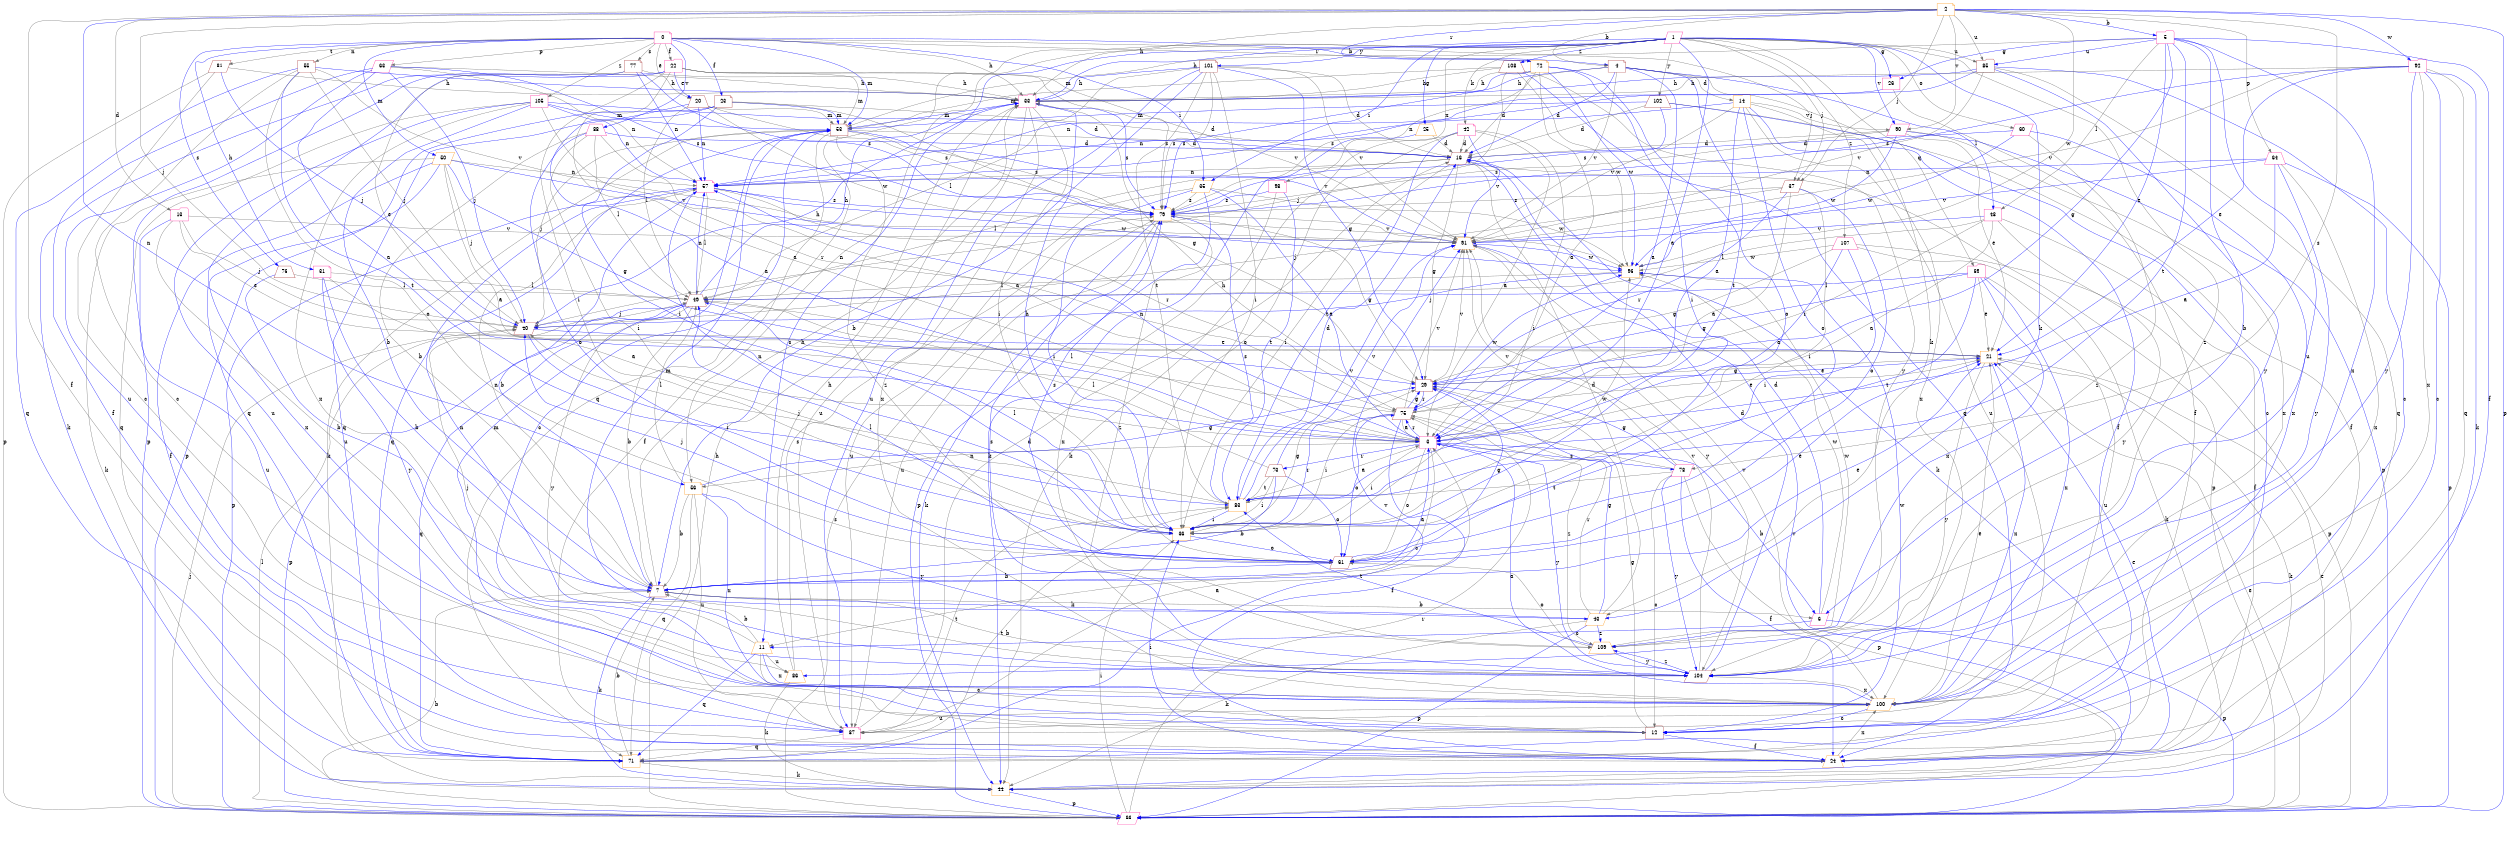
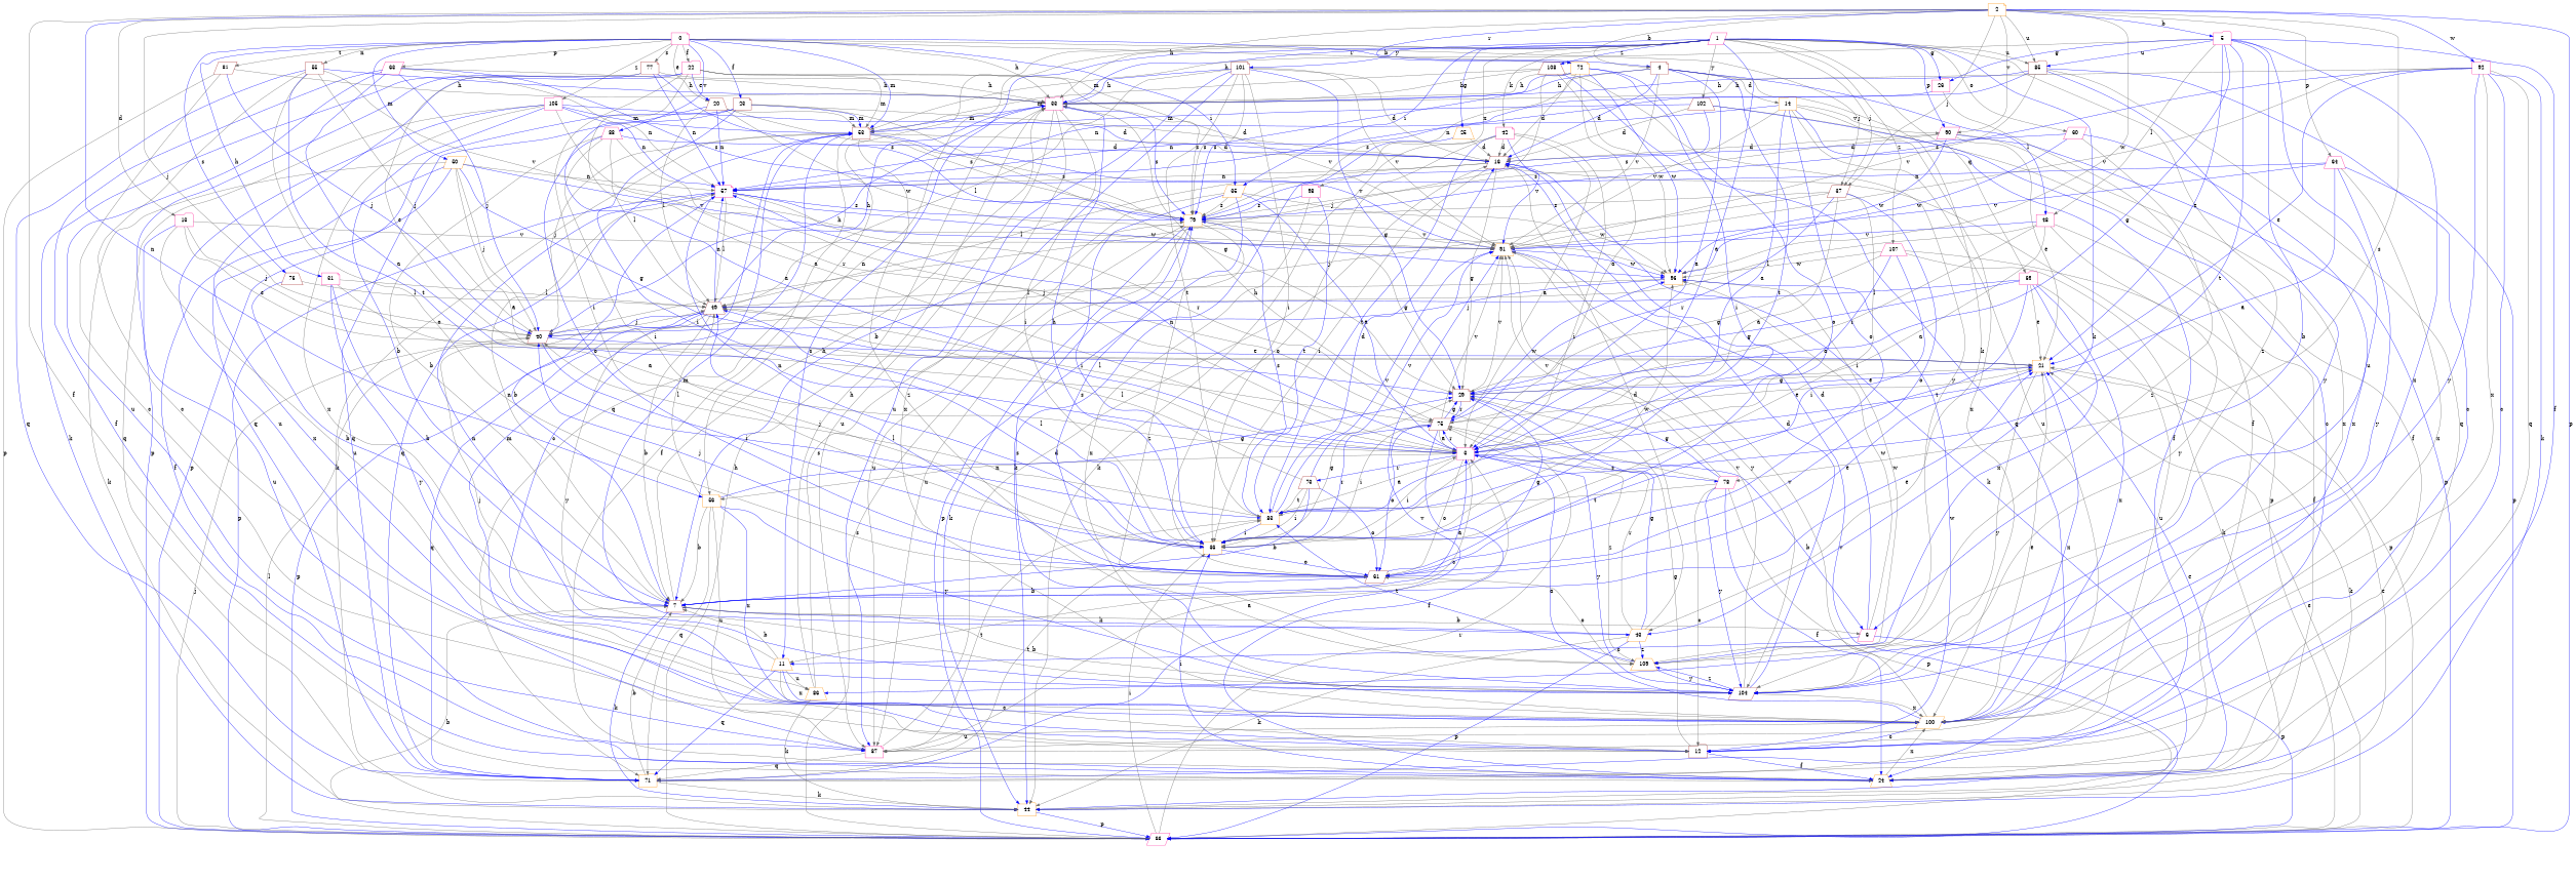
  strict digraph {
    node [color=deeppink shape=folder]
    edge [color=gray40]
    0 [shape=note]
    4 [color=brown shape=note]
    20 [color=brown shape=trapezium]
    22
    23 [color=brown shape=note]
    31 [shape=note]
    33
    35 [color=darkorange shape=parallelogram]
    37 [color=brown shape=parallelogram]
    50 [color=darkorange shape=parallelogram]
    53 [color=brown shape=note]
    55 [color=brown shape=note]
    63 [shape=parallelogram]
    72 [color=darkorange shape=note]
    76 [color=brown shape=trapezium]
    77 [color=brown shape=note]
    81 [color=brown shape=parallelogram]
    88 [shape=trapezium]
    105
    83 [color=darkorange]
    3 [shape=note]
    43 [color=darkorange shape=parallelogram]
    14 [color=darkorange]
    16 [color=brown shape=parallelogram]
    48
    79 [color=darkorange]
    91 [color=darkorange shape=trapezium]
    96 [color=darkorange]
    57 [shape=note]
    49 [color=brown shape=trapezium]
    71 [color=darkorange]
    66 [shape=parallelogram]
    36 [color=darkorange]
    29 [color=brown shape=note]
    104 [color=brown shape=parallelogram]
    7 [color=brown shape=trapezium]
    100 [color=darkorange shape=parallelogram]
    87 [shape=note]
    40 [color=brown shape=parallelogram]
    61 [color=brown shape=parallelogram]
    75 [color=brown shape=parallelogram]
    24 [color=darkorange shape=trapezium]
    44 [color=darkorange]
    109 [color=darkorange shape=trapezium]
    12 [color=brown]
    21 [color=darkorange]
    1 [shape=parallelogram]
    11 [color=darkorange shape=trapezium]
    25 [color=darkorange shape=trapezium]
    26
    42 [shape=note]
    56 [color=darkorange shape=note]
    60 [shape=parallelogram]
    69
    85 [color=brown]
    90 [shape=parallelogram]
    98 [shape=note]
    101 [color=brown shape=note]
    102 [color=brown shape=trapezium]
    107 [shape=trapezium]
    108 [color=brown shape=trapezium]
    78 [shape=parallelogram]
    6 [shape=parallelogram]
    73 [color=brown shape=trapezium]
    86 [color=darkorange shape=trapezium]
    2 [color=darkorange shape=note]
    5
    13
    64 [shape=trapezium]
    92
    0 -> 4 [color=blue label=b]
    0 -> 20 [label=e]
    0 -> 22 [label=f]
    0 -> 23 [color=blue label=f]
    0 -> 31 [color=blue label=h]
    0 -> 33 [label=h]
    0 -> 35 [color=blue label=i]
    0 -> 37 [label=j]
    0 -> 50 [color=blue label=m]
    0 -> 53 [color=blue label=m]
    0 -> 55 [label=n]
    0 -> 63 [label=p]
    0 -> 72 [label=r]
    0 -> 76 [color=blue label=s]
    0 -> 77 [label=s]
    0 -> 81 [label=t]
    0 -> 88 [color=blue label=v]
    0 -> 105 [label=z]
    4 -> 33 [color=blue label=h]
    4 -> 83 [color=blue label=t]
    4 -> 3 [color=blue label=a]
    4 -> 43 [label=k]
    4 -> 14 [label=d]
    4 -> 16 [color=blue label=d]
    4 -> 48 [color=blue label=l]
    4 -> 79 [label=s]
    4 -> 91 [label=v]
    20 -> 53 [label=m]
    20 -> 3 [color=blue label=a]
    20 -> 79 [label=s]
    20 -> 96 [label=w]
    20 -> 57 [color=blue label=n]
    20 -> 49 [label=l]
    22 -> 20 [color=blue label=e]
    22 -> 53 [label=m]
    22 -> 3 [label=a]
    22 -> 79 [label=s]
    22 -> 91 [label=v]
    22 -> 71 [color=blue label=q]
    22 -> 66 [color=blue label=p]
    22 -> 36 [label=i]
    23 -> 53 [color=blue label=m]
    23 -> 16 [label=d]
    23 -> 71 [color=blue label=q]
    23 -> 66 [color=blue label=p]
    23 -> 36 [color=blue label=i]
    23 -> 29 [label=g]
    31 -> 3 [label=a]
    31 -> 49 [label=l]
    31 -> 104 [color=blue label=y]
    31 -> 7 [color=blue label=b]
    33 -> 53 [color=blue label=m]
    33 -> 79 [color=blue label=s]
    33 -> 36 [label=i]
    33 -> 100 [label=x]
    33 -> 87 [label=u]
    35 -> 3 [color=blue label=a]
    35 -> 79 [label=s]
    35 -> 96 [label=w]
    35 -> 66 [color=blue label=p]
    35 -> 36 [color=blue label=i]
    35 -> 87 [label=u]
    37 -> 3 [label=a]
    37 -> 79 [label=s]
    37 -> 36 [label=i]
    37 -> 40 [label=j]
    37 -> 61 [color=blue label=o]
    37 -> 75 [color=blue label=r]
    50 -> 3 [label=a]
    50 -> 91 [color=blue label=v]
    50 -> 57 [label=n]
    50 -> 29 [color=blue label=g]
    50 -> 100 [color=blue label=x]
    50 -> 40 [label=j]
    50 -> 24 [color=blue label=f]
    50 -> 44 [label=k]
    53 -> 16 [label=d]
    53 -> 79 [label=s]
    53 -> 91 [color=blue label=v]
    53 -> 71 [color=blue label=q]
    53 -> 40 [label=j]
    53 -> 24 [label=f]
    53 -> 44 [label=k]
    53 -> 109 [label=z]
    53 -> 12 [color=blue label=c]
    55 -> 33 [color=blue label=h]
    55 -> 83 [color=blue label=t]
    55 -> 91 [label=v]
    55 -> 71 [color=blue label=q]
    55 -> 40 [label=j]
    55 -> 61 [label=o]
    55 -> 12 [label=c]
    63 -> 33 [label=h]
    63 -> 3 [color=blue label=a]
    63 -> 79 [color=blue label=s]
    63 -> 57 [label=n]
    63 -> 87 [color=blue label=u]
    63 -> 40 [color=blue label=j]
    63 -> 24 [color=blue label=f]
    72 -> 33 [label=h]
    72 -> 3 [label=a]
    72 -> 16 [label=d]
    72 -> 79 [color=blue label=s]
    72 -> 96 [color=blue label=w]
    72 -> 36 [color=blue label=i]
    72 -> 61 [color=blue label=o]
    76 -> 49 [label=l]
    76 -> 7 [color=blue label=b]
    77 -> 33 [label=h]
    77 -> 79 [color=blue label=s]
    77 -> 57 [color=blue label=n]
    77 -> 44 [color=blue label=k]
    77 -> 21 [label=e]
    81 -> 33 [label=h]
    81 -> 66 [label=p]
    81 -> 40 [color=blue label=j]
    81 -> 12 [label=c]
-   88 -> 3 [label=a]
+   88 -> 3 [label=j]
    88 -> 16 [color=blue label=d]
    88 -> 49 [label=l]
    88 -> 36 [label=i]
    88 -> 7 [label=b]
    88 -> 61 [color=blue label=o]
    105 -> 53 [color=blue label=m]
    105 -> 16 [color=blue label=d]
    105 -> 57 [color=blue label=n]
    105 -> 71 [label=q]
    105 -> 7 [color=blue label=b]
    105 -> 100 [label=x]
    105 -> 87 [color=blue label=u]
    105 -> 75 [label=r]
    83 -> 3 [label=a]
    83 -> 16 [color=blue label=d]
    83 -> 79 [color=blue label=s]
    83 -> 91 [color=blue label=v]
    83 -> 36 [color=blue label=i]
    83 -> 40 [label=j]
    3 -> 57 [color=blue label=n]
    3 -> 36 [label=i]
    3 -> 104 [color=blue label=y]
    3 -> 61 [label=o]
    3 -> 75 [color=blue label=r]
    3 -> 11 [label=c]
    3 -> 56 [label=n]
    3 -> 78 [color=blue label=s]
    3 -> 6 [color=blue label=b]
    3 -> 73 [color=blue label=r]
    43 -> 53 [color=blue label=m]
    43 -> 16 [label=d]
    43 -> 66 [color=blue label=p]
    43 -> 29 [color=blue label=g]
    43 -> 75 [label=r]
    43 -> 44 [label=k]
    43 -> 109 [color=blue label=z]
    14 -> 3 [color=blue label=a]
    14 -> 91 [label=v]
    14 -> 57 [color=blue label=n]
    14 -> 100 [label=x]
    14 -> 87 [label=u]
    14 -> 61 [color=blue label=o]
    14 -> 24 [color=blue label=f]
    14 -> 90 [label=v]
    16 -> 57 [label=n]
    16 -> 49 [label=l]
    16 -> 66 [label=p]
    16 -> 36 [label=i]
    16 -> 29 [label=g]
    16 -> 44 [color=blue label=k]
    48 -> 3 [label=a]
    48 -> 91 [color=blue label=v]
    48 -> 49 [label=l]
    48 -> 104 [label=y]
    48 -> 75 [label=r]
    48 -> 24 [label=f]
    79 -> 91 [label=v]
    79 -> 29 [label=g]
    79 -> 87 [label=u]
    79 -> 44 [color=blue label=k]
    79 -> 109 [label=z]
    91 -> 96 [color=blue label=w]
    91 -> 104 [label=y]
    96 -> 49 [label=l]
    96 -> 40 [color=blue label=j]
    57 -> 79 [color=blue label=s]
    57 -> 96 [color=blue label=w]
    57 -> 49 [label=l]
    57 -> 66 [color=blue label=p]
    57 -> 7 [color=blue label=b]
    57 -> 75 [label=r]
    49 -> 33 [color=blue label=h]
    49 -> 57 [color=blue label=n]
    49 -> 71 [color=blue label=q]
    49 -> 66 [color=blue label=p]
    49 -> 104 [label=y]
    49 -> 7 [label=b]
    49 -> 40 [color=blue label=j]
    71 -> 83 [label=t]
    71 -> 91 [color=blue label=v]
    71 -> 7 [label=b]
    71 -> 44 [label=k]
    66 -> 33 [label=h]
    66 -> 79 [label=s]
    66 -> 91 [color=blue label=v]
    66 -> 49 [label=l]
    66 -> 36 [label=i]
    66 -> 7 [label=b]
    66 -> 40 [label=j]
    66 -> 75 [label=r]
    66 -> 21 [label=e]
    36 -> 33 [color=blue label=h]
    36 -> 96 [label=w]
    36 -> 57 [color=blue label=n]
    36 -> 49 [color=blue label=l]
    36 -> 29 [label=g]
    36 -> 61 [color=blue label=o]
    36 -> 75 [color=blue label=r]
    29 -> 91 [label=v]
    29 -> 75 [color=blue label=r]
    29 -> 21 [color=blue label=e]
    104 -> 16 [color=blue label=d]
    104 -> 79 [color=blue label=s]
    104 -> 91 [label=v]
    104 -> 57 [color=blue label=n]
    104 -> 7 [label=b]
    104 -> 100 [label=x]
    104 -> 109 [color=blue label=z]
    7 -> 33 [label=h]
    7 -> 3 [color=blue label=a]
    7 -> 43 [color=blue label=k]
    7 -> 57 [label=n]
    7 -> 44 [color=blue label=k]
    7 -> 21 [color=blue label=e]
    7 -> 6 [label=b]
    100 -> 3 [color=blue label=a]
    100 -> 91 [label=v]
    100 -> 87 [label=u]
    100 -> 12 [color=blue label=c]
    100 -> 21 [label=e]
    87 -> 83 [label=t]
    87 -> 3 [label=a]
    87 -> 16 [label=d]
    87 -> 71 [label=q]
    40 -> 33 [color=blue label=h]
    40 -> 36 [color=blue label=i]
    40 -> 21 [color=blue label=e]
    61 -> 79 [color=blue label=s]
    61 -> 49 [color=blue label=l]
    61 -> 29 [color=blue label=g]
    61 -> 7 [color=blue label=b]
    61 -> 40 [color=blue label=j]
    61 -> 21 [color=blue label=e]
    75 -> 3 [label=a]
    75 -> 91 [label=v]
    75 -> 96 [color=blue label=w]
    75 -> 49 [label=l]
    75 -> 36 [label=i]
    75 -> 29 [color=blue label=g]
    75 -> 61 [color=blue label=o]
    75 -> 24 [color=blue label=f]
    75 -> 109 [label=z]
    75 -> 21 [label=e]
    24 -> 36 [color=blue label=i]
    24 -> 100 [label=x]
    24 -> 21 [color=blue label=e]
    44 -> 66 [color=blue label=p]
    44 -> 21 [label=e]
    109 -> 83 [color=blue label=t]
    109 -> 96 [label=w]
    109 -> 104 [color=blue label=y]
    109 -> 61 [label=o]
    12 -> 53 [color=blue label=m]
    12 -> 96 [color=blue label=w]
    12 -> 29 [label=g]
    12 -> 24 [color=blue label=f]
    21 -> 29 [label=g]
    21 -> 104 [label=y]
    21 -> 100 [color=blue label=x]
    21 -> 44 [label=k]
    1 -> 33 [color=blue label=h]
    1 -> 35 [color=blue label=i]
    1 -> 37 [label=j]
    1 -> 3 [color=blue label=a]
    1 -> 43 [color=blue label=k]
    1 -> 71 [label=q]
    1 -> 109 [label=z]
    1 -> 11 [color=blue label=c]
    1 -> 25 [color=blue label=g]
    1 -> 26 [color=blue label=g]
    1 -> 42 [label=k]
    1 -> 56 [label=n]
    1 -> 60 [label=o]
    1 -> 69 [label=q]
    1 -> 85 [label=u]
-   1 -> 90 [color=blue label=v]
+   1 -> 90 [color=blue label=p]
    1 -> 98 [label=x]
    1 -> 101 [color=blue label=y]
    1 -> 102 [label=y]
    1 -> 107 [label=z]
    1 -> 108 [color=blue label=z]
    11 -> 71 [color=blue label=q]
    11 -> 7 [label=b]
    11 -> 100 [color=blue label=x]
    11 -> 40 [label=j]
    11 -> 12 [label=c]
    11 -> 86 [label=u]
    25 -> 16 [label=d]
    25 -> 44 [color=blue label=k]
    26 -> 57 [color=blue label=n]
    26 -> 24 [label=f]
    42 -> 83 [color=blue label=t]
    42 -> 3 [label=a]
    42 -> 16 [label=d]
    42 -> 91 [color=blue label=v]
    42 -> 36 [label=i]
    42 -> 61 [label=o]
    42 -> 44 [label=k]
    56 -> 49 [label=l]
    56 -> 71 [label=q]
    56 -> 29 [color=blue label=g]
    56 -> 104 [color=blue label=y]
    56 -> 7 [label=b]
    56 -> 100 [color=blue label=x]
    56 -> 87 [label=u]
    60 -> 16 [color=blue label=d]
    60 -> 96 [color=blue label=w]
    60 -> 100 [color=blue label=x]
    60 -> 109 [label=z]
    69 -> 83 [color=blue label=t]
    69 -> 49 [color=blue label=l]
    69 -> 29 [color=blue label=g]
    69 -> 100 [color=blue label=x]
    69 -> 87 [label=u]
    69 -> 109 [color=blue label=x]
    69 -> 21 [label=e]
    85 -> 33 [color=blue label=h]
    85 -> 91 [label=v]
    85 -> 57 [color=blue label=n]
    85 -> 71 [label=q]
    85 -> 104 [color=blue label=y]
    85 -> 12 [color=blue label=c]
    90 -> 16 [label=d]
    90 -> 79 [label=s]
    90 -> 96 [color=blue label=w]
    90 -> 66 [color=blue label=p]
    90 -> 100 [label=x]
    90 -> 21 [label=e]
    98 -> 83 [color=blue label=t]
    98 -> 79 [color=blue label=s]
    98 -> 100 [label=x]
    101 -> 33 [color=blue label=h]
    101 -> 83 [label=t]
    101 -> 16 [label=d]
    101 -> 79 [label=s]
    101 -> 91 [label=v]
    101 -> 49 [label=l]
    101 -> 36 [label=i]
    101 -> 29 [color=blue label=g]
    101 -> 7 [color=blue label=b]
    101 -> 87 [color=blue label=u]
    102 -> 53 [color=blue label=m]
    102 -> 16 [label=d]
    102 -> 79 [color=blue label=s]
    102 -> 24 [label=f]
    102 -> 12 [color=blue label=c]
    107 -> 3 [color=blue label=a]
    107 -> 96 [label=w]
    107 -> 66 [label=p]
    107 -> 36 [color=blue label=i]
    107 -> 29 [label=g]
    107 -> 44 [label=k]
    108 -> 33 [label=h]
    108 -> 53 [label=m]
    108 -> 96 [label=w]
    108 -> 71 [color=blue label=q]
    108 -> 104 [label=y]
    108 -> 40 [label=j]
    78 -> 33 [label=h]
    78 -> 83 [label=t]
    78 -> 91 [label=v]
    78 -> 66 [label=p]
    78 -> 29 [color=blue label=g]
    78 -> 104 [color=blue label=y]
    78 -> 24 [color=blue label=f]
    78 -> 12 [label=c]
    6 -> 16 [color=blue label=d]
    6 -> 96 [label=w]
    6 -> 66 [color=blue label=p]
    6 -> 11 [color=blue label=c]
    73 -> 83 [label=t]
    73 -> 91 [color=blue label=v]
    73 -> 49 [label=l]
    73 -> 36 [label=i]
    73 -> 7 [color=blue label=b]
    73 -> 61 [color=blue label=o]
    86 -> 33 [label=h]
    86 -> 79 [label=s]
    86 -> 44 [label=k]
    2 -> 4 [label=b]
    2 -> 33 [label=h]
    2 -> 37 [label=j]
    2 -> 72 [color=blue label=r]
    2 -> 96 [label=w]
    2 -> 66 [color=blue label=p]
    2 -> 40 [label=j]
    2 -> 24 [label=f]
    2 -> 56 [color=blue label=n]
    2 -> 85 [label=u]
    2 -> 90 [label=v]
    2 -> 78 [label=s]
    2 -> 5 [color=blue label=b]
    2 -> 13 [label=d]
    2 -> 64 [label=p]
    2 -> 92 [color=blue label=w]
    5 -> 53 [label=m]
    5 -> 83 [color=blue label=t]
    5 -> 48 [label=l]
    5 -> 29 [color=blue label=g]
    5 -> 100 [color=blue label=x]
    5 -> 24 [color=blue label=f]
    5 -> 21 [color=blue label=e]
    5 -> 26 [color=blue label=g]
    5 -> 85 [color=blue label=u]
    5 -> 6 [color=blue label=b]
    5 -> 86 [color=blue label=u]
    13 -> 91 [label=v]
    13 -> 87 [color=blue label=u]
    13 -> 40 [label=j]
    13 -> 21 [label=e]
    13 -> 86 [label=u]
    64 -> 3 [color=blue label=a]
    64 -> 91 [color=blue label=v]
    64 -> 57 [color=blue label=n]
    64 -> 66 [color=blue label=p]
    64 -> 104 [color=blue label=y]
    64 -> 100 [label=x]
    92 -> 33 [label=h]
    92 -> 79 [color=blue label=s]
    92 -> 91 [label=v]
    92 -> 71 [label=q]
    92 -> 104 [color=blue label=y]
    92 -> 100 [label=x]
    92 -> 44 [color=blue label=k]
    92 -> 12 [color=blue label=c]
    92 -> 21 [color=blue label=e]
  }
